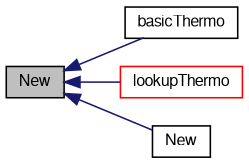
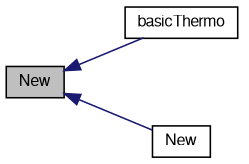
  digraph {
    rankdir=LR
    node [color=black fontname=FreeSans fontsize=10 shape=record]
    edge [color=midnightblue dir=back fontname=FreeSans fontsize=10 labelfontname=FreeSans labelfontsize=10 style=solid]
    n1 [fillcolor=grey75 fontcolor=black height=0.2 label=New style=filled width=0.4]
    n2 [height=0.2 label=basicThermo width=0.4]
-   n3 [color=red height=0.2 label=lookupThermo width=0.4]
    n4 [height=0.2 label=New width=0.4]
    n1 -> n2
-   n1 -> n3
    n1 -> n4
  }
